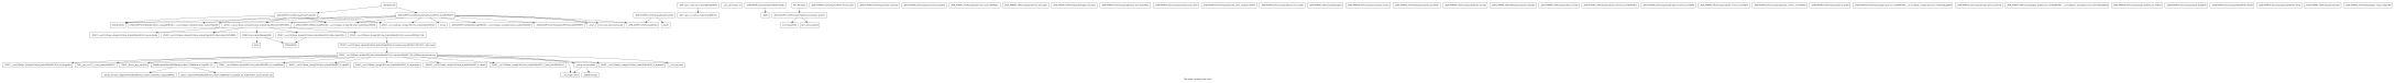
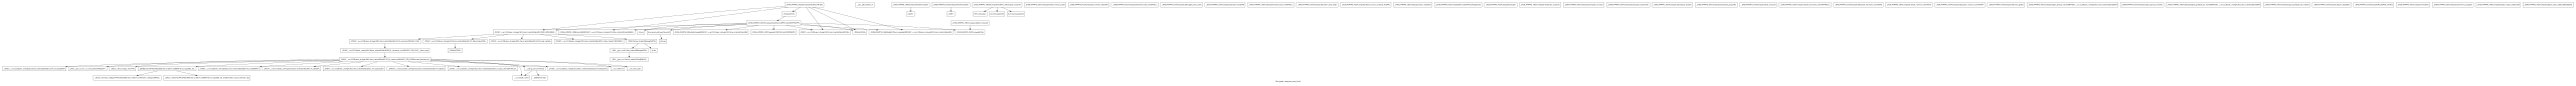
  digraph {
    fontname=Nunito
    label="Call graph: compute_heat_flux.ll"
    node [fontname=Nunito shape=record]
    edge [fontname=Nunito]
    n1 [label="{_ZN9LAMMPS_NS5utils6strdupERKNSt7__cxx1112basic_stringIcSt11char_traitsIcESaIcEEE}"]
    n2 [label="{_ZN9LAMMPS_NS15ComputeHeatFluxC2EPNS_6LAMMPSEiPPc}"]
    n3 [label="{_ZN9LAMMPS_NS7ComputeC2EPNS_6LAMMPSEiPPc}"]
    n4 [label="{_ZNSt7__cxx1112basic_stringIcSt11char_traitsIcESaIcEEC2IS3_EEPKcRKS3_}"]
    n5 [label="{_ZN9LAMMPS_NS7ComputeD2Ev}"]
    n6 [label="{_Znam}"]
    n7 [label="{_ZN9LAMMPS_NS5Error3allERKNSt7__cxx1112basic_stringIcSt11char_traitsIcESaIcEEEiS8_}"]
    n8 [label="{_ZNSt7__cxx1112basic_stringIcSt11char_traitsIcESaIcEED1Ev}"]
    n9 [label="{_ZNSaIcED1Ev}"]
    n10 [label="{llvm.umul.with.overflow.i64}"]
    n11 [label="{strcmp}"]
    n12 [label="{_ZN9LAMMPS_NS6Modify12find_computeERKNSt7__cxx1112basic_stringIcSt11char_traitsIcESaIcEEE}"]
    n13 [label="{_ZNSaIcEC1Ev}"]
    n14 [label="{_ZNSt7__cxx1112basic_stringIcSt11char_traitsIcESaIcEE13_M_local_dataEv}"]
    n15 [label="{_ZNSt7__cxx1112basic_stringIcSt11char_traitsIcESaIcEE12_Alloc_hiderC1EPcRKS3_}"]
    n16 [label="{_ZNSt11char_traitsIcE6lengthEPKc}"]
    n17 [label="{_ZNSt7__cxx1112basic_stringIcSt11char_traitsIcESaIcEE12_M_constructIPKcEEvT_S8_}"]
    n18 [label="{_ZNSt7__cxx1112basic_stringIcSt11char_traitsIcESaIcEE12_Alloc_hiderD2Ev}"]
    n19 [label="{_ZN9__gnu_cxx11char_traitsIcE6lengthEPKc}"]
    n20 [label="{strlen}"]
    n21 [label="{_ZNSt7__cxx1112basic_stringIcSt11char_traitsIcESaIcEE16_M_construct_auxIPKcEEvT_S8_St12__false_type}"]
    n22 [label="{_ZNSaIcED2Ev}"]
    n23 [label="{_ZN9__gnu_cxx11char_traitsIcE2eqERKcS3_}"]
    n24 [label="{_ZNSt7__cxx1112basic_stringIcSt11char_traitsIcESaIcEE12_M_constructIPKcEEvT_S8_St20forward_iterator_tag}"]
    n25 [label="{__gxx_personality_v0}"]
    n26 [label="{_ZN9LAMMPS_NS15ComputeHeatFluxD2Ev}"]
    n27 [label="{_ZdaPv}"]
    n28 [label="{_ZN9LAMMPS_NS15ComputeHeatFluxD0Ev}"]
    n29 [label="{_ZdlPv}"]
    n30 [label="{_ZN9LAMMPS_NS15ComputeHeatFlux4initEv}"]
    n31 [label="{_ZN9LAMMPS_NS15ComputeHeatFlux14compute_vectorEv}"]
    n32 [label="{MPI_Allreduce}"]
    n33 [label="{llvm.fmuladd.f64}"]
    n34 [label="{llvm.memset.p0.i64}"]
    n35 [label="{_ZN9LAMMPS_NS7Compute14dof_remove_preEv}"]
    n36 [label="{_ZN9LAMMPS_NS7Compute10dof_removeEi}"]
    n37 [label="{_ZN9LAMMPS_NS7Compute11remove_biasEiPd}"]
    n38 [label="{_ZN9LAMMPS_NS7Compute15remove_bias_thrEiPdS1_}"]
-   n39 [label="{_ZN9LAMMPS_NS7Compute15remove_bias_allEv}"]
    n40 [label="{_ZN9LAMMPS_NS7Compute16reapply_bias_allEv}"]
+   n41 [label="{_ZN9LAMMPS_NS7Compute12restore_biasEiPd}"]
    n42 [label="{_ZN9LAMMPS_NS7Compute16restore_bias_thrEiPdS1_}"]
    n43 [label="{_ZN9LAMMPS_NS7Compute16restore_bias_allEv}"]
    n44 [label="{_ZN9LAMMPS_NS7Compute23reset_extra_compute_fixEPKc}"]
-   n46 [label="{_ZN9LAMMPS_NS7Compute15reset_extra_dofEv}"]
+   n45 [label="{_ZN9LAMMPS_NS7Compute11lock_enableEv}"]
+   n47 [label="{_ZN9LAMMPS_NS7Compute9init_listEiPNS_9NeighListE}"]
    n48 [label="{_ZN9LAMMPS_NS7Compute5setupEv}"]
+   n49 [label="{_ZN9LAMMPS_NS7Compute14compute_scalarEv}"]
    n50 [label="{_ZN9LAMMPS_NS7Compute13compute_arrayEv}"]
    n51 [label="{_ZN9LAMMPS_NS7Compute15compute_peratomEv}"]
    n52 [label="{_ZN9LAMMPS_NS7Compute13compute_localEv}"]
    n53 [label="{_ZN9LAMMPS_NS7Compute15compute_pergridEv}"]
    n54 [label="{_ZN9LAMMPS_NS7Compute10set_arraysEi}"]
    n55 [label="{_ZSt9terminatev}"]
    n56 [label="{_ZNSt7__cxx1112basic_stringIcSt11char_traitsIcESaIcEE13_M_set_lengthEm}"]
    n57 [label="{_ZN9LAMMPS_NS7Compute17pack_forward_commEiPiPdiS1_}"]
    n58 [label="{_ZN9LAMMPS_NS7Compute19unpack_forward_commEiiPd}"]
    n59 [label="{_ZN9LAMMPS_NS7Compute17pack_reverse_commEiiPd}"]
    n60 [label="{_ZN9LAMMPS_NS7Compute19unpack_reverse_commEiPiPd}"]
    n61 [label="{_ZN9LAMMPS_NS7Compute10reset_gridEv}"]
    n62 [label="{_ZN9LAMMPS_NS7Compute16get_grid_by_nameERKNSt7__cxx1112basic_stringIcSt11char_traitsIcESaIcEEERi}"]
    n63 [label="{_ZN9LAMMPS_NS7Compute17get_grid_by_indexEi}"]
    n64 [label="{_ZN9LAMMPS_NS7Compute20get_griddata_by_nameEiRKNSt7__cxx1112basic_stringIcSt11char_traitsIcESaIcEEERi}"]
    n65 [label="{_ZN9LAMMPS_NS7Compute21get_griddata_by_indexEi}"]
    n66 [label="{_ZN9LAMMPS_NS7Compute12lock_disableEv}"]
    n67 [label="{_ZN9LAMMPS_NS7Compute4lockEPNS_3FixEll}"]
-   n68 [label="{_ZN9LAMMPS_NS7Compute6unlockEPNS_3FixE}"]
    n69 [label="{_ZN9LAMMPS_NS7Compute7refreshEv}"]
+   n70 [label="{_ZN9LAMMPS_NS7Compute12memory_usageEv}"]
    n71 [label="{_ZN9LAMMPS_NS7Compute19pair_setup_callbackEii}"]
+   n72 [label="{_ZN9LAMMPS_NS7Compute19pair_tally_callbackEiiiidddddd}"]
    n73 [label="{_ZN9__gnu_cxx17__is_null_pointerIKcEEbPT_}"]
    n74 [label="{_ZSt19__throw_logic_errorPKc}"]
    n75 [label="{_ZSt8distanceIPKcENSt15iterator_traitsIT_E15difference_typeES3_S3_}"]
    n76 [label="{_ZNSt7__cxx1112basic_stringIcSt11char_traitsIcESaIcEE9_M_createERmm}"]
    n77 [label="{_ZNSt7__cxx1112basic_stringIcSt11char_traitsIcESaIcEE7_M_dataEPc}"]
    n78 [label="{_ZNSt7__cxx1112basic_stringIcSt11char_traitsIcESaIcEE11_M_capacityEm}"]
    n79 [label="{_ZNKSt7__cxx1112basic_stringIcSt11char_traitsIcESaIcEE7_M_dataEv}"]
    n80 [label="{_ZNSt7__cxx1112basic_stringIcSt11char_traitsIcESaIcEE13_S_copy_charsEPcPKcS7_}"]
    n81 [label="{__cxa_begin_catch}"]
    n82 [label="{_ZNSt7__cxx1112basic_stringIcSt11char_traitsIcESaIcEE10_M_disposeEv}"]
+   n83 [label="{__cxa_rethrow}"]
    n84 [label="{__cxa_end_catch}"]
    n85 [label="{__clang_call_terminate}"]
    n86 [label="{_ZSt19__iterator_categoryIPKcENSt15iterator_traitsIT_E17iterator_categoryERKS3_}"]
    n87 [label="{_ZSt10__distanceIPKcENSt15iterator_traitsIT_E15difference_typeES3_S3_St26random_access_iterator_tag}"]
    n2 -> n1
    n2 -> n3
    n2 -> n4
    n2 -> n5
    n2 -> n6
    n2 -> n7
    n2 -> n8
    n2 -> n9
    n2 -> n10
-   n2 -> n11
+   n10 -> n11
    n2 -> n12
    n4 -> n14
    n4 -> n15
    n4 -> n16
    n4 -> n17
    n4 -> n18
    n13 -> n2
-   n16 -> n22
+   n16 -> n19
    n16 -> n20
    n17 -> n21
    n18 -> n22
    n19 -> n23
    n21 -> n24
    n24 -> n56
    n24 -> n73
    n24 -> n74
    n24 -> n75
    n24 -> n76
    n24 -> n77
    n24 -> n78
    n24 -> n79
    n24 -> n80
    n24 -> n81
    n24 -> n82
+   n24 -> n83
    n24 -> n84
    n24 -> n85
-   n26 -> n5
+   n36 -> n5
    n26 -> n27
    n28 -> n29
    n30 -> n4
    n30 -> n7
    n30 -> n8
    n30 -> n9
    n30 -> n12
-   n13 -> n30
-   n32 -> n31
+   n30 -> n13
+   n31 -> n32
    n31 -> n33
    n31 -> n34
    n75 -> n86
    n75 -> n87
    n85 -> n55
    n85 -> n81
  }
